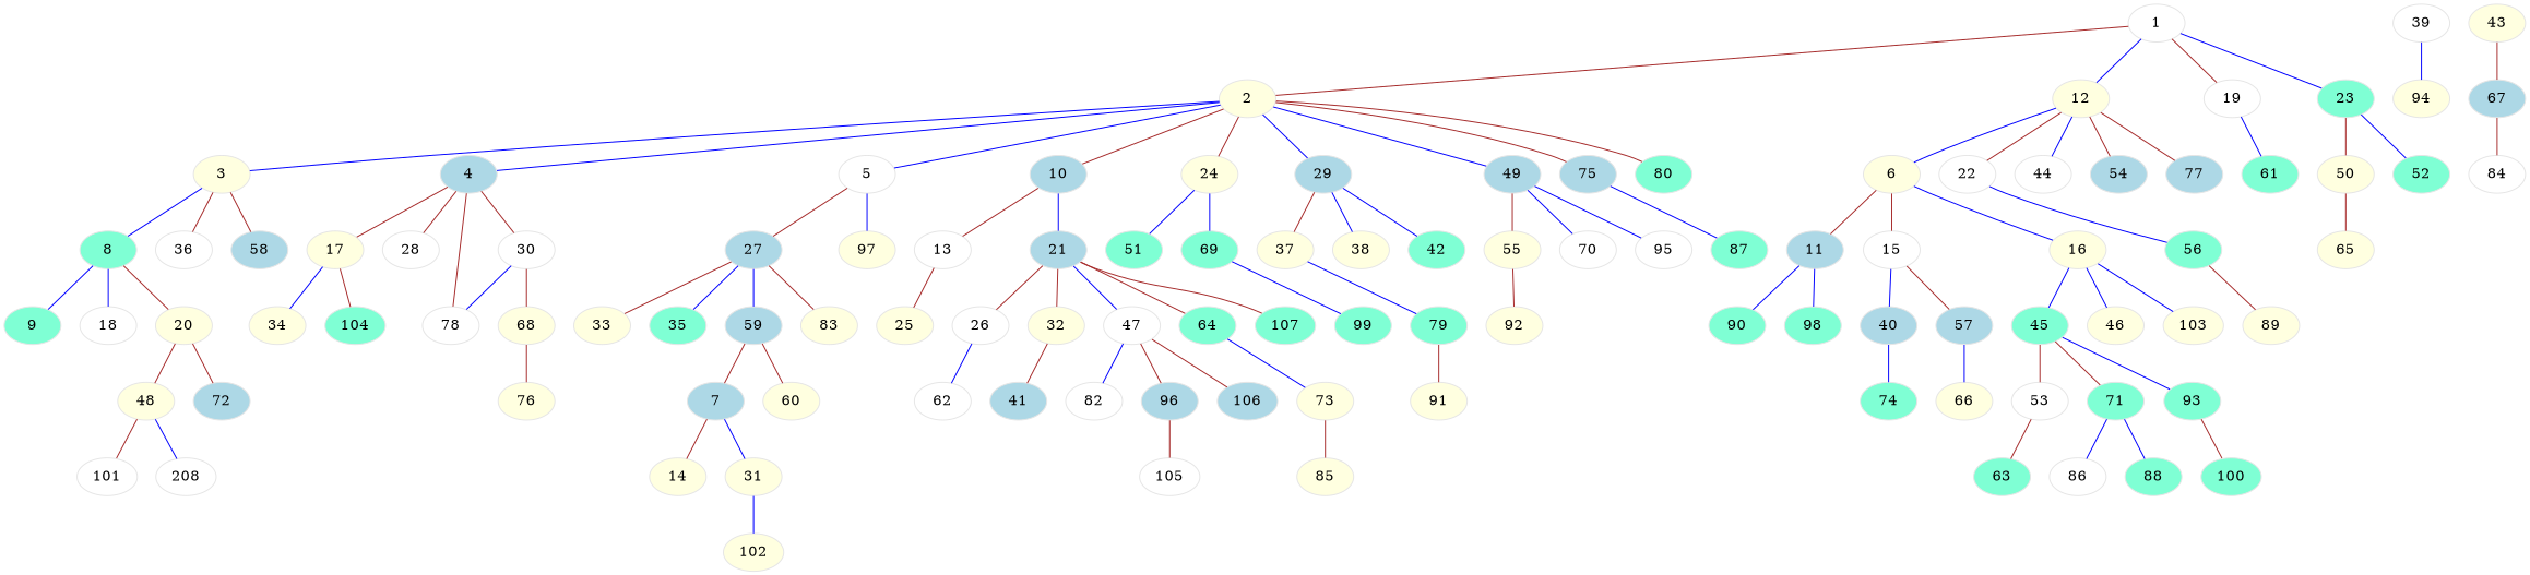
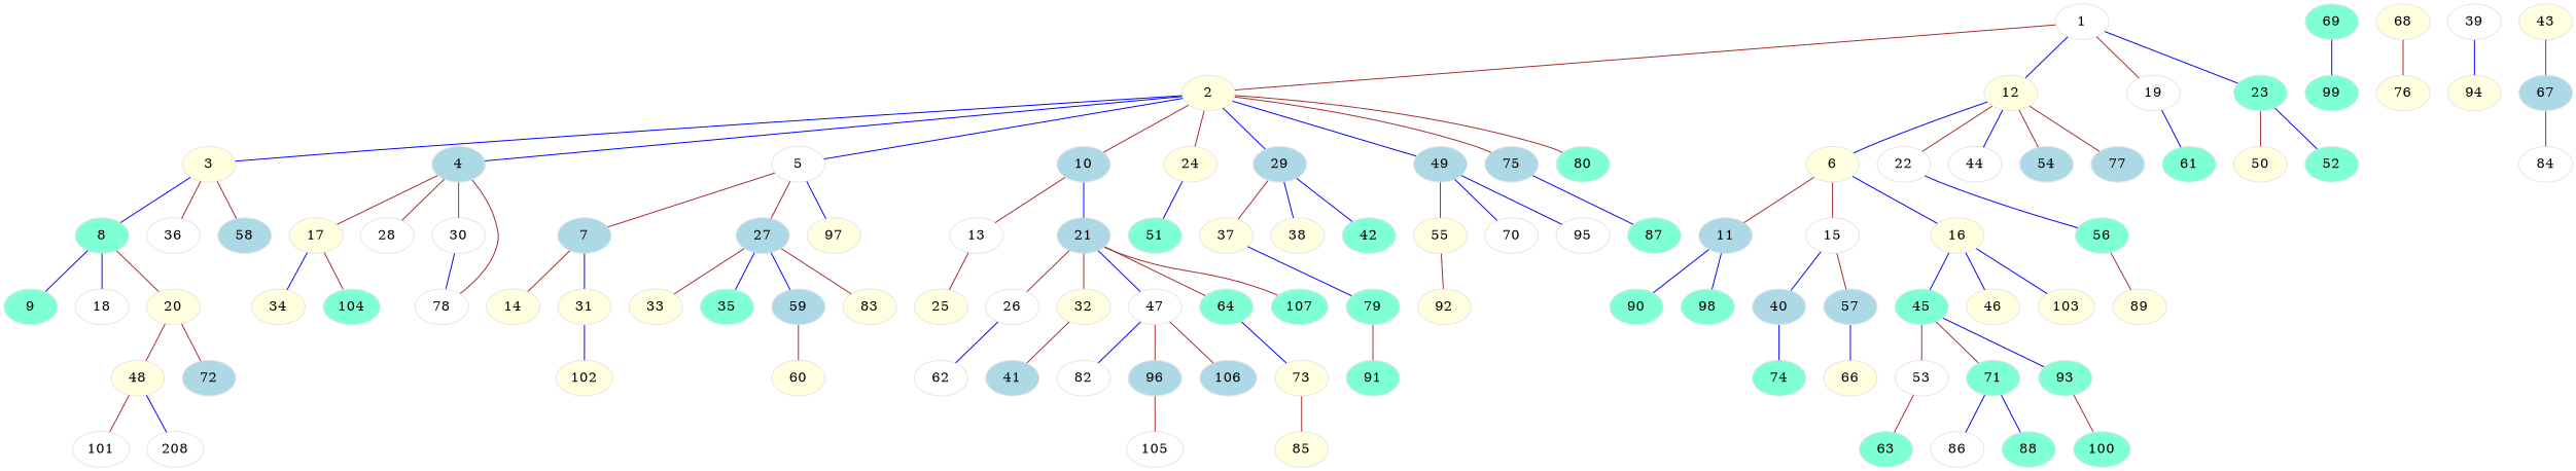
  graph {
    node [color=gray90 fillcolor=lightyellow style=filled]
    edge [color=brown]
    1 [fillcolor=white]
    2
    12
    19 [fillcolor=white]
    23 [fillcolor=aquamarine]
    3
    4 [fillcolor=lightblue]
    5 [fillcolor=white]
    10 [fillcolor=lightblue]
    24
    29 [fillcolor=lightblue]
    49 [fillcolor=lightblue]
    75 [fillcolor=lightblue]
    80 [fillcolor=aquamarine]
    11 [fillcolor=lightblue]
    6
    15 [fillcolor=white]
    16
    22 [fillcolor=white]
    44 [fillcolor=white]
    54 [fillcolor=lightblue]
    77 [fillcolor=lightblue]
    61 [fillcolor=aquamarine]
    50
    52 [fillcolor=aquamarine]
    8 [fillcolor=aquamarine]
    36 [fillcolor=white]
    58 [fillcolor=lightblue]
    17
    28 [fillcolor=white]
    30 [fillcolor=white]
    78 [fillcolor=white]
    7 [fillcolor=lightblue]
    27 [fillcolor=lightblue]
    97
    13 [fillcolor=white]
    21 [fillcolor=lightblue]
    51 [fillcolor=aquamarine]
    69 [fillcolor=aquamarine]
    37
    38
    42 [fillcolor=aquamarine]
    55
    70 [fillcolor=white]
    95 [fillcolor=white]
    87 [fillcolor=aquamarine]
    9 [fillcolor=aquamarine]
    18 [fillcolor=white]
    20
    34
    104 [fillcolor=aquamarine]
    68
    39 [fillcolor=white]
    94
    14
    31
    33
    35 [fillcolor=aquamarine]
    59 [fillcolor=lightblue]
    83
    90 [fillcolor=aquamarine]
    98 [fillcolor=aquamarine]
    40 [fillcolor=lightblue]
    57 [fillcolor=lightblue]
    45 [fillcolor=aquamarine]
    46
    103
    102
    48
    72 [fillcolor=lightblue]
    25
    26 [fillcolor=white]
    32
    47 [fillcolor=white]
    64 [fillcolor=aquamarine]
    107 [fillcolor=aquamarine]
    56 [fillcolor=aquamarine]
    74 [fillcolor=aquamarine]
    66
    53 [fillcolor=white]
    71 [fillcolor=aquamarine]
    93 [fillcolor=aquamarine]
    101 [fillcolor=white]
    n84 [fillcolor=white label=208]
    62 [fillcolor=white]
    41 [fillcolor=lightblue]
    82 [fillcolor=white]
    96 [fillcolor=lightblue]
    106 [fillcolor=lightblue]
    73
    89
-   65
    99 [fillcolor=aquamarine]
    60
    79 [fillcolor=aquamarine]
    76
-   91
+   91 [fillcolor=aquamarine]
    67 [fillcolor=lightblue]
    43
    84 [fillcolor=white]
    63 [fillcolor=aquamarine]
    86 [fillcolor=white]
    88 [fillcolor=aquamarine]
    100 [fillcolor=aquamarine]
    105 [fillcolor=white]
    92
    85
    1 -- 2
    1 -- 12 [color=blue]
    1 -- 19
    1 -- 23 [color=blue]
    2 -- 3 [color=blue]
    2 -- 4 [color=blue]
    2 -- 5 [color=blue]
    2 -- 10
    2 -- 24
    2 -- 29 [color=blue]
    2 -- 49 [color=blue]
    2 -- 75
    2 -- 80
    12 -- 6 [color=blue]
    12 -- 22
    12 -- 44 [color=blue]
    12 -- 54
    12 -- 77
    19 -- 61 [color=blue]
    23 -- 50
    23 -- 52 [color=blue]
    3 -- 8 [color=blue]
    3 -- 36
    3 -- 58
    4 -- 17
    4 -- 28
    4 -- 30
    4 -- 78
-   59 -- 7
+   5 -- 7
    5 -- 27
    5 -- 97 [color=blue]
    10 -- 13
    10 -- 21 [color=blue]
    24 -- 51 [color=blue]
-   24 -- 69 [color=blue]
    29 -- 37
    29 -- 38 [color=blue]
    29 -- 42 [color=blue]
    49 -- 55
    49 -- 70 [color=blue]
    49 -- 95 [color=blue]
    75 -- 87 [color=blue]
    11 -- 90 [color=blue]
    11 -- 98 [color=blue]
    6 -- 11
    6 -- 15
    6 -- 16 [color=blue]
    15 -- 40 [color=blue]
    15 -- 57
    16 -- 45 [color=blue]
    16 -- 46 [color=blue]
    16 -- 103 [color=blue]
    22 -- 56 [color=blue]
-   50 -- 65
    8 -- 9 [color=blue]
    8 -- 18 [color=blue]
    8 -- 20
    17 -- 34 [color=blue]
    17 -- 104
    30 -- 78 [color=blue]
-   30 -- 68
    7 -- 14
    7 -- 31 [color=blue]
    27 -- 33
    27 -- 35 [color=blue]
    27 -- 59 [color=blue]
    27 -- 83
    13 -- 25
    21 -- 26
    21 -- 32
    21 -- 47 [color=blue]
    21 -- 64
    21 -- 107
    69 -- 99 [color=blue]
    37 -- 79 [color=blue]
    55 -- 92
    20 -- 48
    20 -- 72
    68 -- 76
    39 -- 94 [color=blue]
    31 -- 102 [color=blue]
    59 -- 60
    40 -- 74 [color=blue]
    57 -- 66 [color=blue]
    45 -- 53
    45 -- 71
    45 -- 93 [color=blue]
    48 -- 101
    48 -- n84 [color=blue]
    26 -- 62 [color=blue]
    32 -- 41
    47 -- 82 [color=blue]
    47 -- 96
    47 -- 106
    64 -- 73 [color=blue]
    56 -- 89
    53 -- 63
    71 -- 86 [color=blue]
    71 -- 88 [color=blue]
    93 -- 100
    96 -- 105
    73 -- 85
    79 -- 91
    67 -- 84
    43 -- 67
  }
